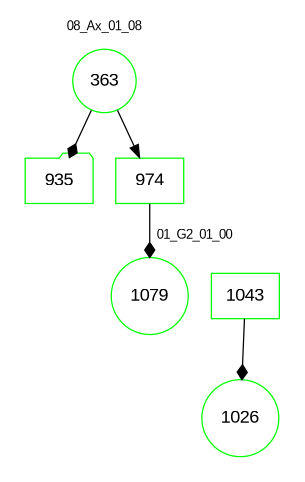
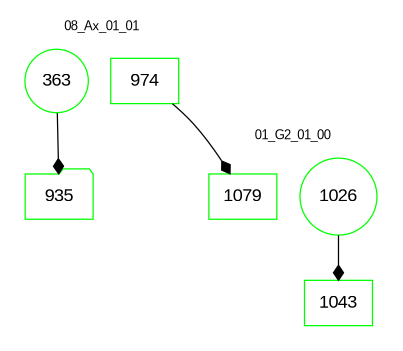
  digraph {
    fontname="Liberation Sans"
    node [color=green fontname="Liberation Sans" shape=circle]
    edge [arrowhead=diamond color=black fontname="Liberation Sans"]
    n1 [label=363]
    n2 [label=935 shape=folder]
    n3 [label=974 shape=box]
    n4 [label=1043 shape=box]
    n5 [label=1026]
-   n6 [label=1079]
+   n6 [label=1079 shape=box]
    subgraph cluster_1 {
      color=white
      fontsize=10
-     label="08_Ax_01_08"
+     label="08_Ax_01_01"
      n1
      n2
      n3
    }
    subgraph cluster_2 {
      color=white
      fontsize=10
      label="01_G2_01_00"
      n4
      n5
      n6
    }
    n1 -> n2
-   n1 -> n3 [arrowhead=normal]
    n3 -> n6
-   n4 -> n5
+   n5 -> n4
  }
